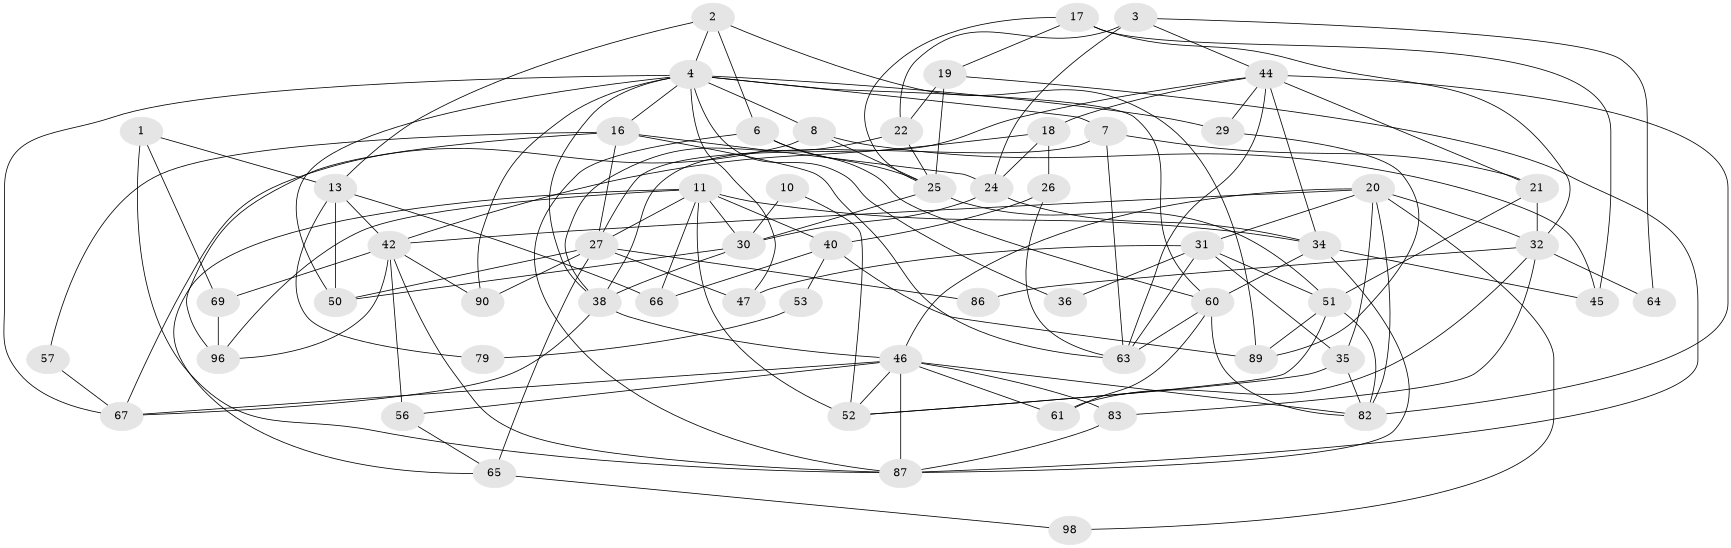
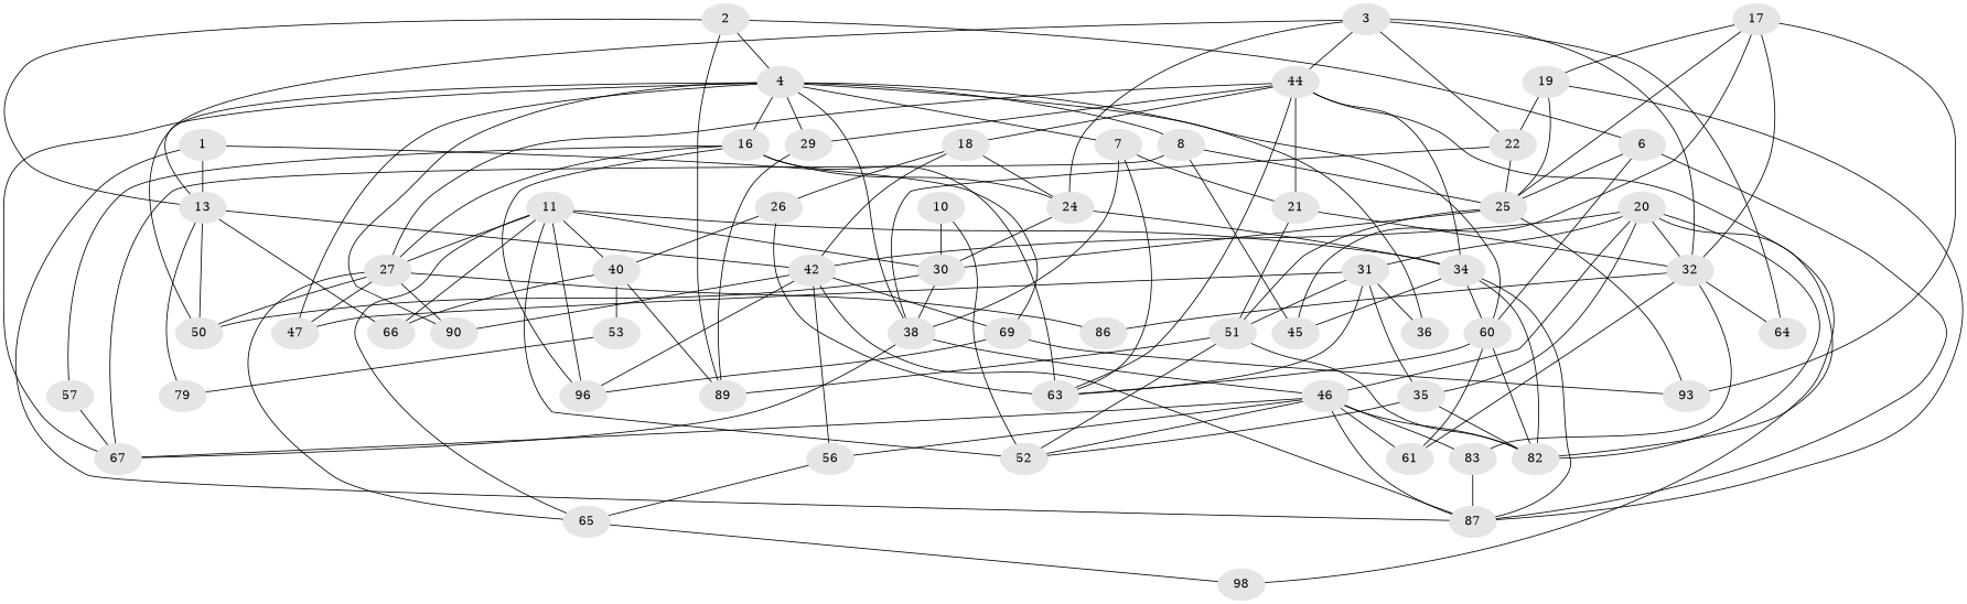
  graph {
    node [color=gray90 style=filled]
    13 [super="+39"]
    1
    69 [super="+94"]
    87 [super="+95"]
    50
    79
    66
    42 [super="+70"]
    n9 [label=96]
+   93 [super="+97"]
    2 [super="+68"]
    4 [super="+28"]
    6
    89
    7 [super="+71"]
    8
    16 [super="+72"]
    29 [super="+43"]
    36
    38 [super="+100"]
    47
    60 [super="+78"]
    67
    90
    25 [super="+62"]
    31 [super="+74"]
    51 [super="+81"]
    63
    35 [super="+96"]
    3 [super="+58"]
    n31 [label=44 super="+55"]
    22 [super="+80"]
    24 [super="+59"]
    32 [super="+41"]
    64
    21 [super="+23"]
    27 [super="+54"]
    34 [super="+37"]
    18
    82 [super="+99"]
    30 [super="+44"]
    86
    61 [super="+88"]
    83
    45 [super="+77"]
    57
    46 [super="+73"]
    52 [super="+84"]
    10
    11 [super="+75"]
    40 [super="+76"]
    65
    53
    98
    56
    26 [super="+85"]
    17 [super="+48"]
    19 [super="+49"]
    20 [super="+92"]
    13 -- 50 [weight=2]
    13 -- 79
    13 -- 66
    13 -- 42
    1 -- 13
    1 -- 69
    1 -- 87
    69 -- n9
+   69 -- 93
    42 -- 69
    42 -- 87
    42 -- n9
    42 -- 90
    42 -- 56
    2 -- 13
    2 -- 4
    2 -- 6
    2 -- 89
    4 -- 50
    4 -- 7
    4 -- 8
    4 -- 16
    4 -- 29
    4 -- 36
    4 -- 38
    4 -- 47
    4 -- 60
    4 -- 67
    4 -- 90
    6 -- 87
    6 -- 60
    6 -- 25
    7 -- 38
    7 -- 63
    7 -- 21
    8 -- 67
    8 -- 25
    8 -- 45
    16 -- n9 [weight=2]
    16 -- 63
    16 -- 24 [weight=2]
    16 -- 27
    16 -- 57
    29 -- 89
    38 -- 67
    38 -- 46
    60 -- 63
    60 -- 82
    60 -- 61
+   25 -- 93
    25 -- 51
    25 -- 30
    31 -- 36
    31 -- 47
    31 -- 51
    31 -- 63
    31 -- 35
    51 -- 89
    51 -- 82
    51 -- 52
    35 -- 82
    35 -- 52
+   3 -- 13
    3 -- n31
    3 -- 22
    3 -- 24
+   3 -- 32
    3 -- 64
    n31 -- 29
    n31 -- 63
    n31 -- 21 [weight=2]
    n31 -- 27
    n31 -- 34
    n31 -- 18
    n31 -- 82
    22 -- 38
    22 -- 25
    24 -- 34
    24 -- 30
    32 -- 64
    32 -- 86
    32 -- 61
    32 -- 83
    21 -- 51
    21 -- 32
    27 -- 50
    27 -- 47
    27 -- 90
    27 -- 86
    27 -- 65
    34 -- 87
    34 -- 60
+   34 -- 82
    34 -- 45
    18 -- 42
    18 -- 24
    18 -- 26
    30 -- 50
    30 -- 38
    83 -- 87
    57 -- 67
    46 -- 87
    46 -- 67
    46 -- 82
    46 -- 61
    46 -- 83
    46 -- 52
    46 -- 56
    10 -- 30
    10 -- 52
    11 -- 66
    11 -- n9
    11 -- 27
    11 -- 34
    11 -- 30
    11 -- 52 [weight=2]
    11 -- 40
    11 -- 65
    40 -- 66
    40 -- 89
    40 -- 53
    65 -- 98
    53 -- 79
    56 -- 65
    26 -- 63
    26 -- 40
+   17 -- 93
    17 -- 25
    17 -- 32
    17 -- 45
    17 -- 19
    19 -- 87
    19 -- 25 [weight=2]
    19 -- 22 [weight=2]
    20 -- 42
    20 -- 31
    20 -- 35
    20 -- 32
    20 -- 82
    20 -- 46
    20 -- 98
  }
